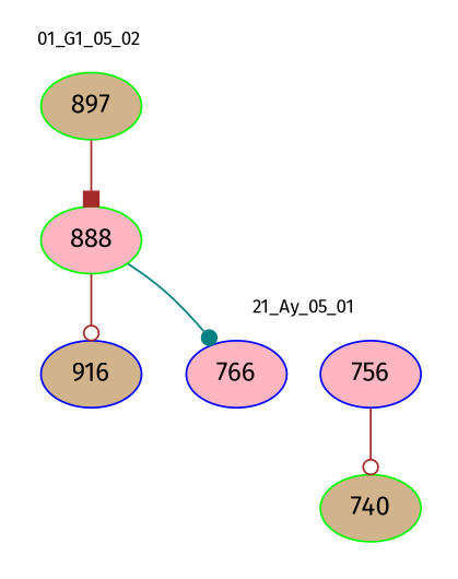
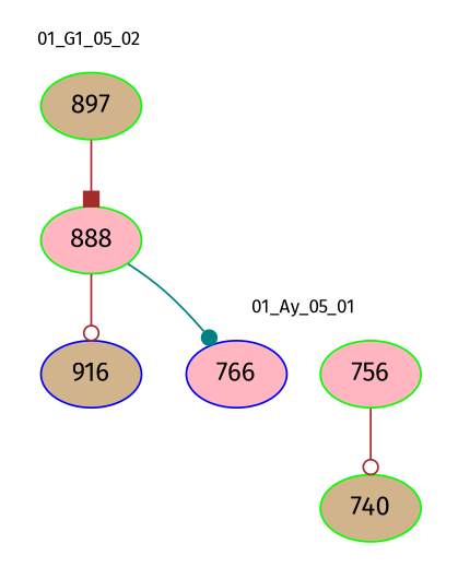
  digraph {
    fontname="Fira Sans"
    node [color=green fillcolor=lightpink fontname="Fira Sans" style=filled]
    edge [arrowhead=odot color=brown fontname="Fira Sans"]
-   n1 [color=blue label=756]
+   n1 [label=756]
    n2 [fillcolor=tan label=740]
    n3 [color=blue label=766]
    n4 [fillcolor=tan label=897]
    n5 [label=888]
    n6 [color=blue fillcolor=tan label=916]
    subgraph cluster_1 {
      color=white
      fontsize=10
-     label="21_Ay_05_01"
+     label="01_Ay_05_01"
      n1
      n2
      n3
    }
    subgraph cluster_2 {
      color=white
      fontsize=10
      label="01_G1_05_02"
      n4
      n5
      n6
    }
    n1 -> n2
    n4 -> n5 [arrowhead=box]
    n5 -> n3 [arrowhead=dot color=teal]
    n5 -> n6
  }
